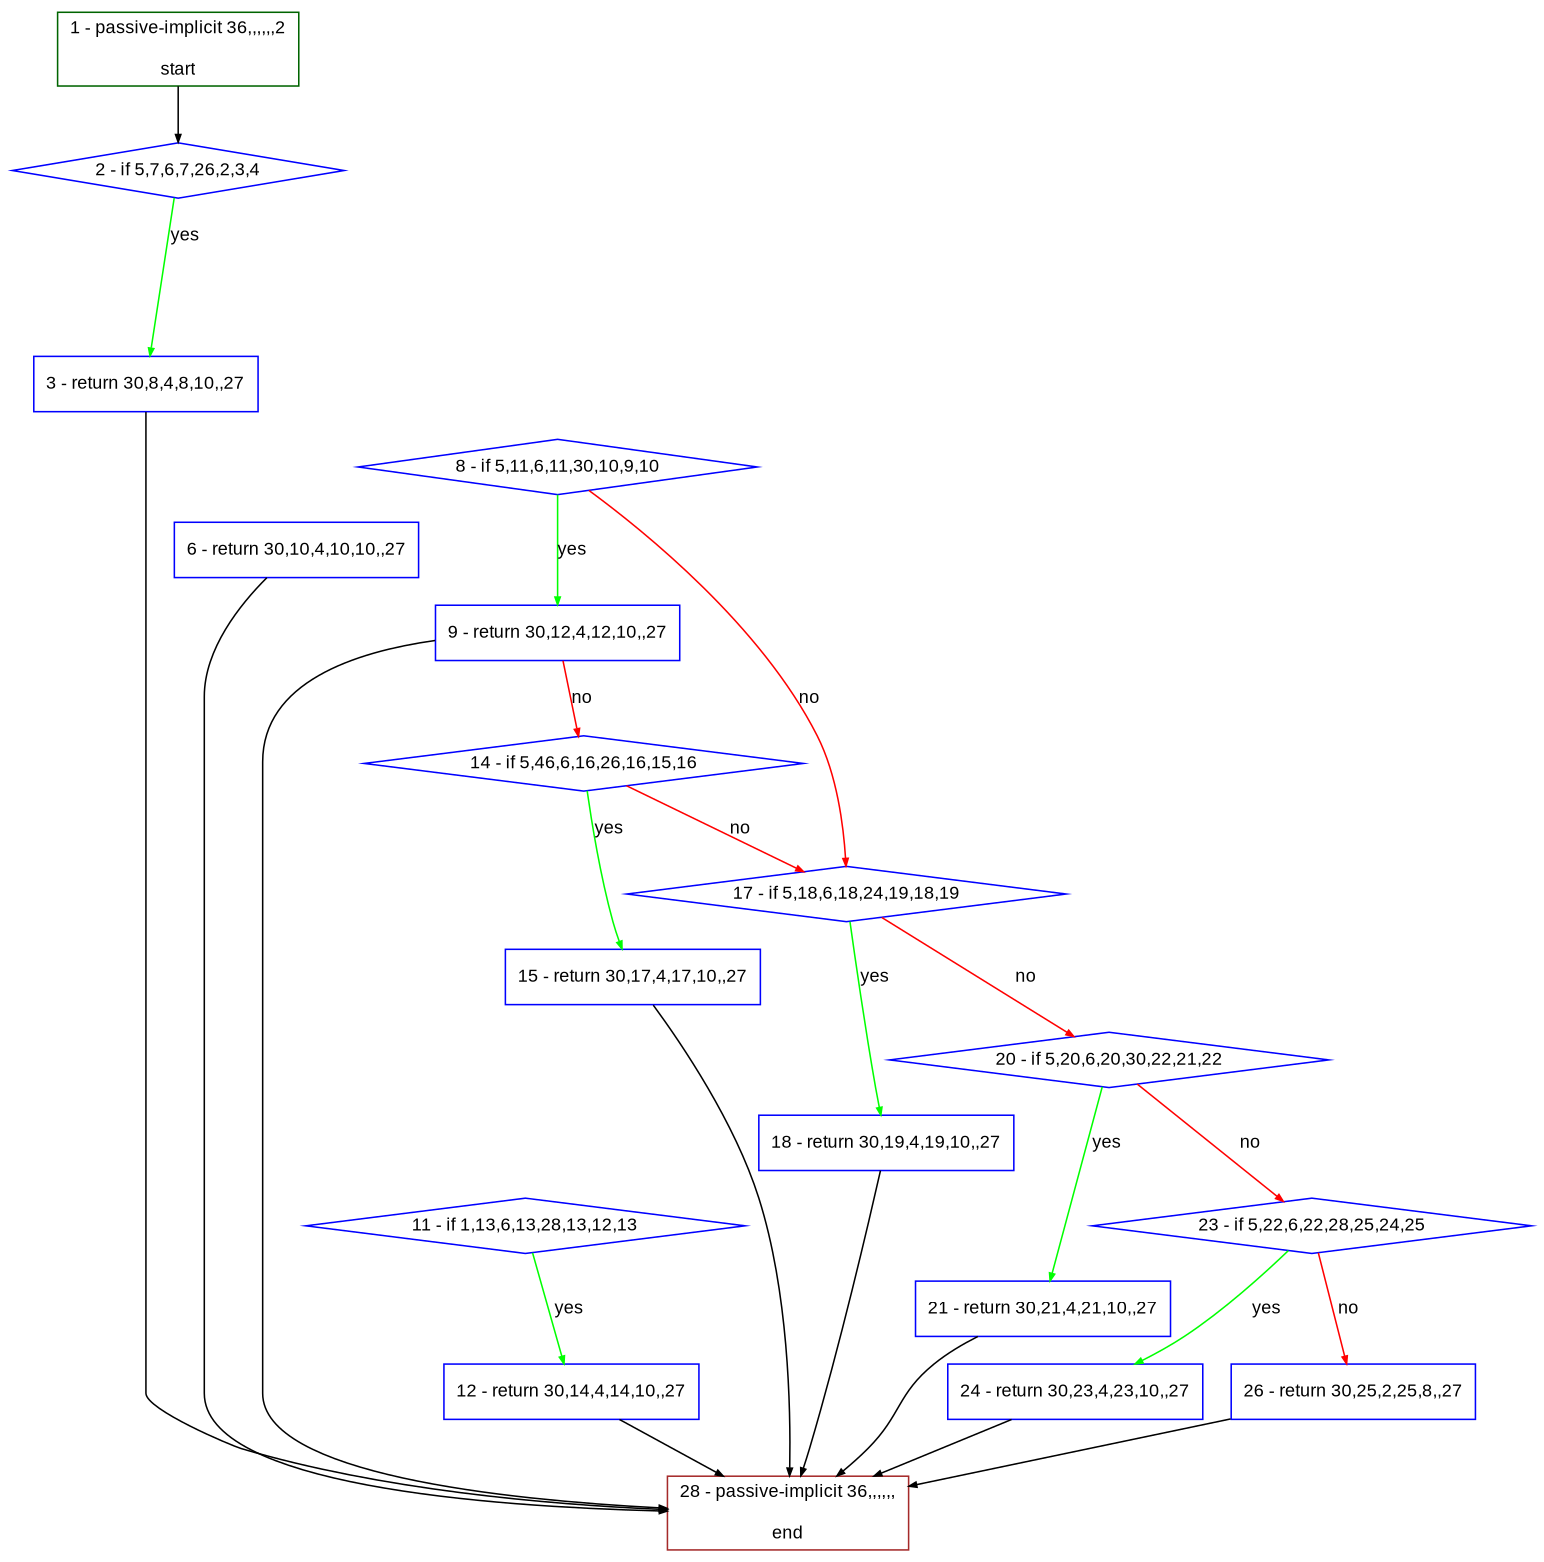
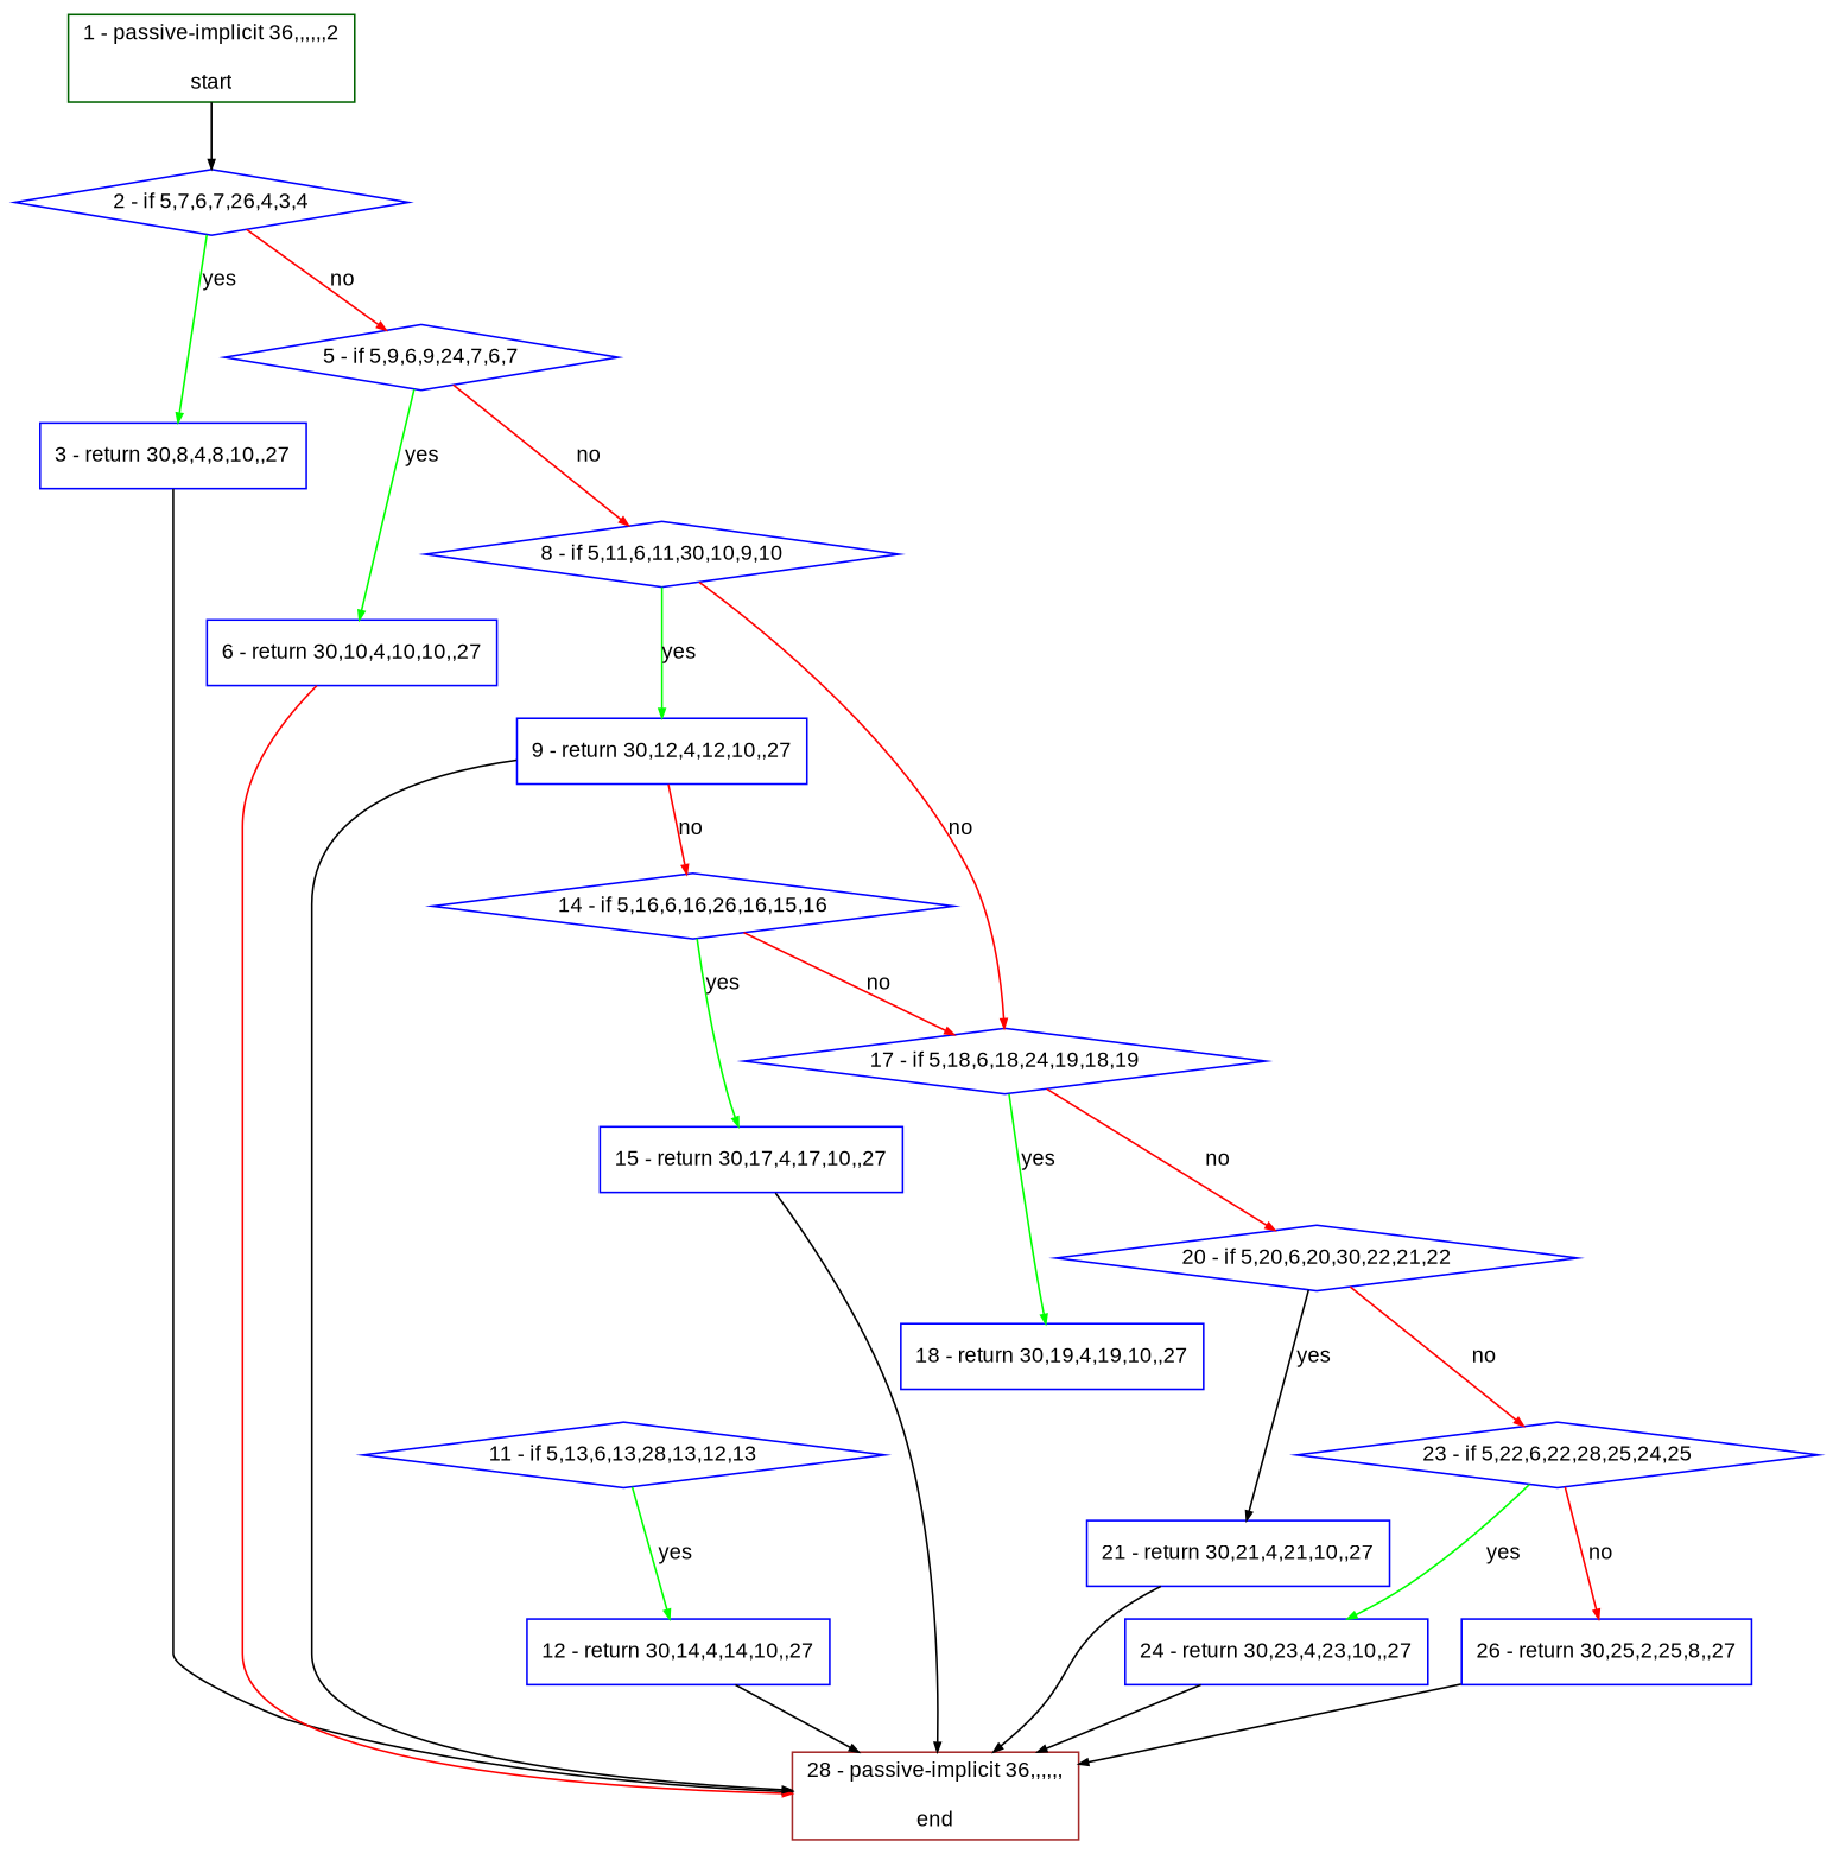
  digraph {
    bgcolor=white
    compound=true
    fillcolor="#FFFFCC"
    fontname=Arial
    fontsize=12
    pack=true
    packmode=clust
    style="rounded,filled"
    node [color="#0000ff" compound=true fillcolor="#ffffff" fixedsize=false fontname=Arial fontsize=12 node_initialized=no shape=box style=filled]
    edge [arrowhead=normal arrowsize=0.5 arrowtail=none color="#000000" compound=true dir=forward fontcolor=black fontname=Arial fontsize=12]
-   n1 [label="2 - if 5,7,6,7,26,2,3,4" shape=diamond]
+   n1 [label="2 - if 5,7,6,7,26,4,3,4" shape=diamond]
    n2 [label="3 - return 30,8,4,8,10,,27"]
+   n3 [label="5 - if 5,9,6,9,24,7,6,7" shape=diamond]
    n4 [color="#a52a2a" label="28 - passive-implicit 36,,,,,,\n\nend"]
    n5 [label="6 - return 30,10,4,10,10,,27"]
    n6 [label="8 - if 5,11,6,11,30,10,9,10" shape=diamond]
    n7 [color="#006400" label="1 - passive-implicit 36,,,,,,2\n\nstart"]
    n8 [label="9 - return 30,12,4,12,10,,27"]
    n9 [label="17 - if 5,18,6,18,24,19,18,19" shape=diamond]
-   n10 [label="14 - if 5,46,6,16,26,16,15,16" shape=diamond]
-   n11 [label="11 - if 1,13,6,13,28,13,12,13" shape=diamond]
+   n10 [label="14 - if 5,16,6,16,26,16,15,16" shape=diamond]
+   n11 [label="11 - if 5,13,6,13,28,13,12,13" shape=diamond]
    n12 [label="12 - return 30,14,4,14,10,,27"]
    n13 [label="15 - return 30,17,4,17,10,,27"]
    n14 [label="18 - return 30,19,4,19,10,,27"]
    n15 [label="20 - if 5,20,6,20,30,22,21,22" shape=diamond]
    n16 [label="21 - return 30,21,4,21,10,,27"]
    n17 [label="23 - if 5,22,6,22,28,25,24,25" shape=diamond]
    n18 [label="24 - return 30,23,4,23,10,,27"]
    n19 [label="26 - return 30,25,2,25,8,,27"]
    n1 -> n2 [color="#00ff00" label=yes]
+   n1 -> n3 [color="#ff0000" label=no]
    n2 -> n4
-   n5 -> n4
+   n3 -> n5 [color="#00ff00" label=yes]
+   n3 -> n6 [color="#ff0000" label=no]
+   n5 -> n4 [color="#ff0000"]
    n6 -> n8 [color="#00ff00" label=yes]
    n6 -> n9 [color="#ff0000" label=no]
    n7 -> n1
    n8 -> n4
    n8 -> n10 [color="#ff0000" label=no]
    n9 -> n14 [color="#00ff00" label=yes]
    n9 -> n15 [color="#ff0000" label=no]
    n10 -> n9 [color="#ff0000" label=no]
    n10 -> n13 [color="#00ff00" label=yes]
    n11 -> n12 [color="#00ff00" label=yes]
    n12 -> n4
    n13 -> n4
-   n14 -> n4
-   n15 -> n16 [color="#00ff00" label=yes]
+   n15 -> n16 [label=yes]
    n15 -> n17 [color="#ff0000" label=no]
    n16 -> n4
    n17 -> n18 [color="#00ff00" label=yes]
    n17 -> n19 [color="#ff0000" label=no]
    n18 -> n4
    n19 -> n4
  }
